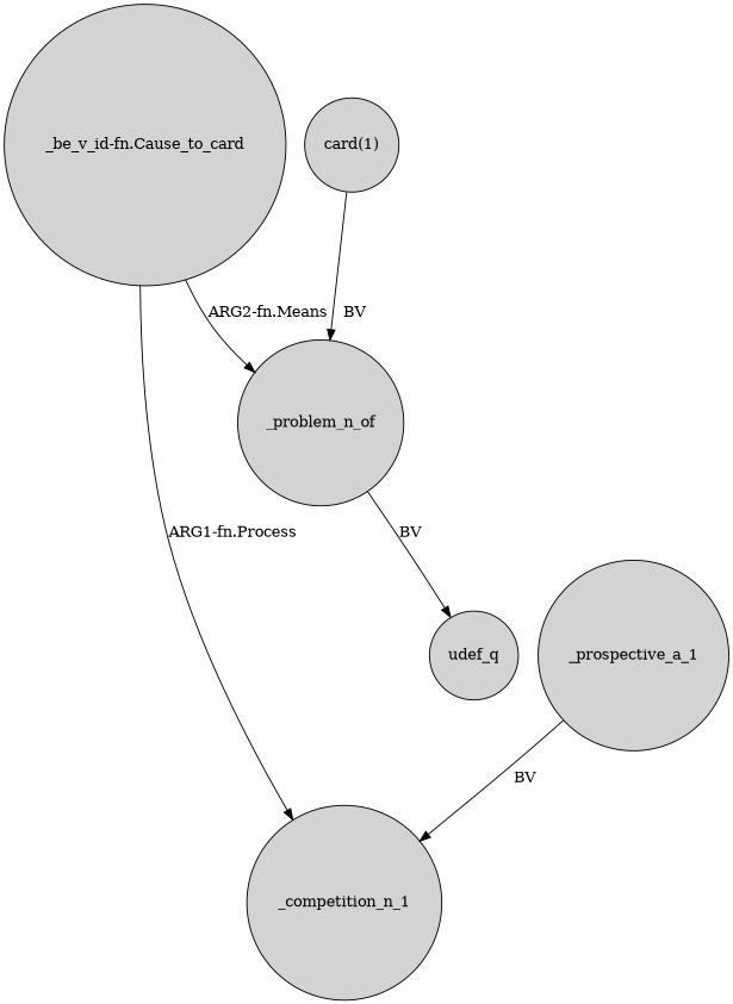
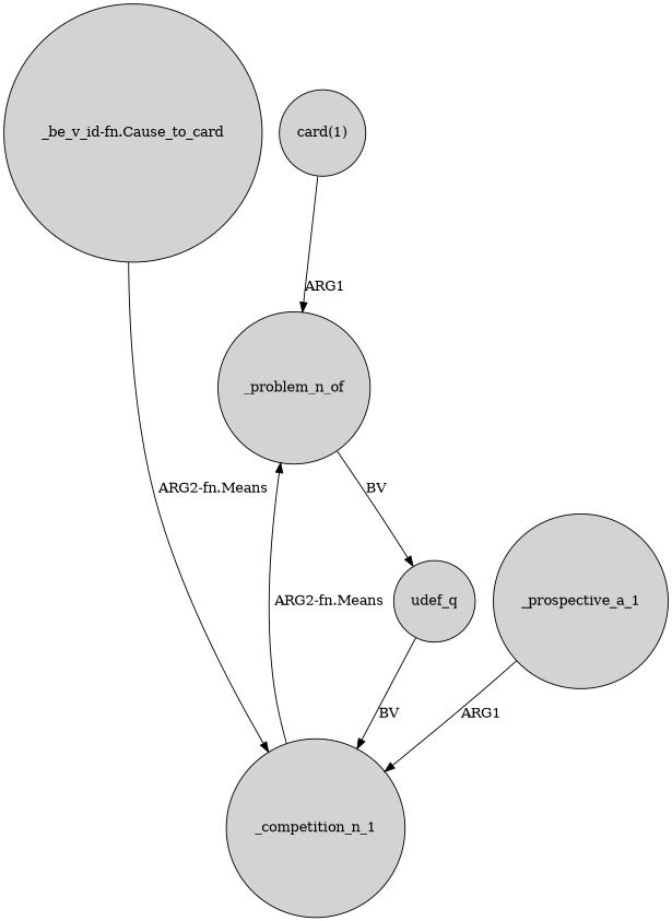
  digraph {
    node [shape=circle style=filled]
    n1 [label="_be_v_id-fn.Cause_to_card"]
    _problem_n_of
    _competition_n_1
    udef_q
    _prospective_a_1
    "card(1)"
-   n1 -> _problem_n_of [label="ARG2-fn.Means"]
-   n1 -> _competition_n_1 [label="ARG1-fn.Process"]
+   _competition_n_1 -> _problem_n_of [label="ARG2-fn.Means"]
+   n1 -> _competition_n_1 [label="ARG2-fn.Means"]
    _problem_n_of -> udef_q [label=BV]
-   _prospective_a_1 -> _competition_n_1 [label=BV]
-   "card(1)" -> _problem_n_of [label=BV]
+   udef_q -> _competition_n_1 [label=BV]
+   _prospective_a_1 -> _competition_n_1 [label=ARG1]
+   "card(1)" -> _problem_n_of [label=ARG1]
  }
